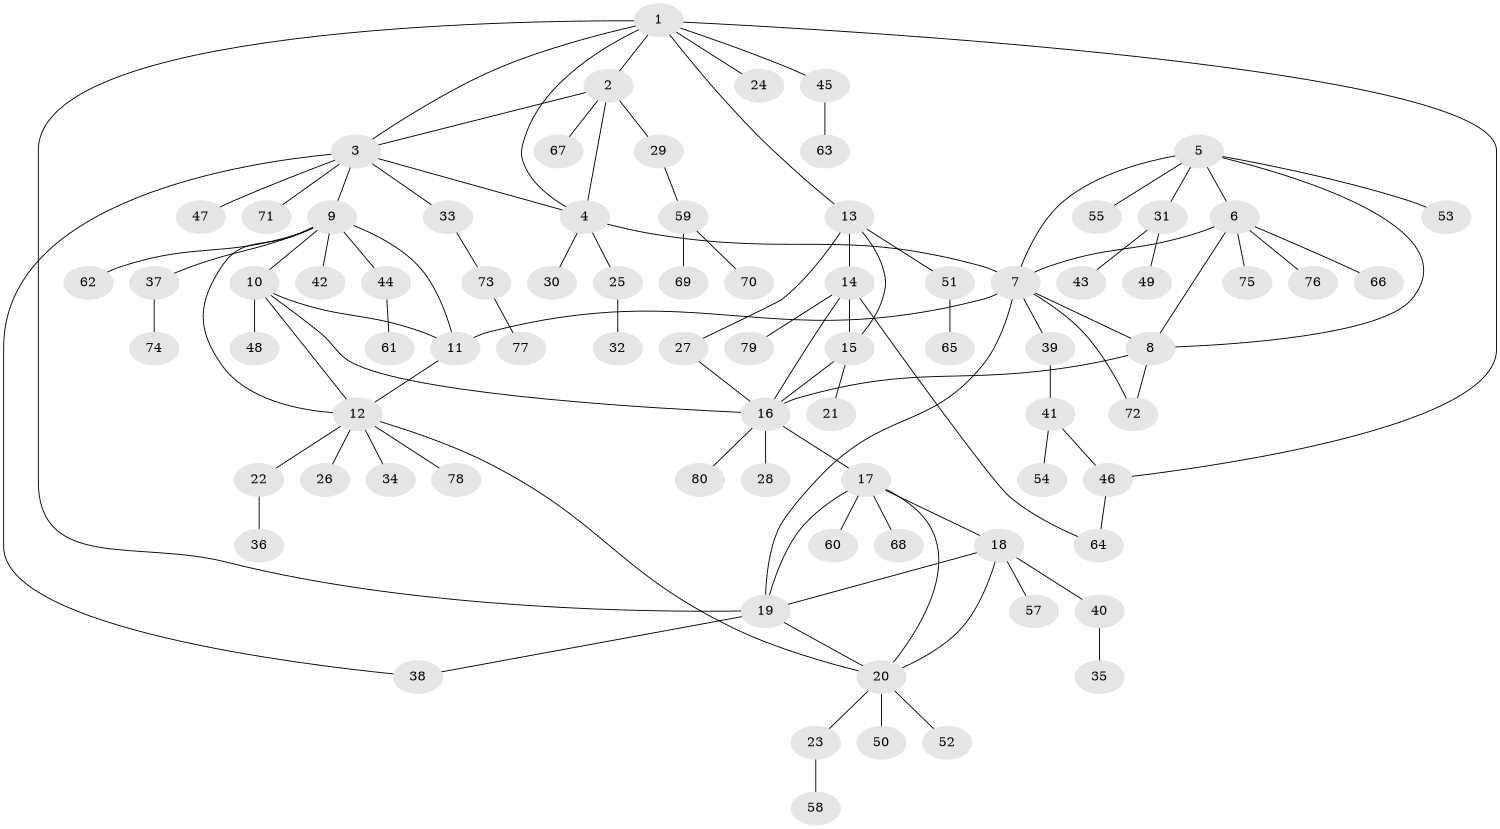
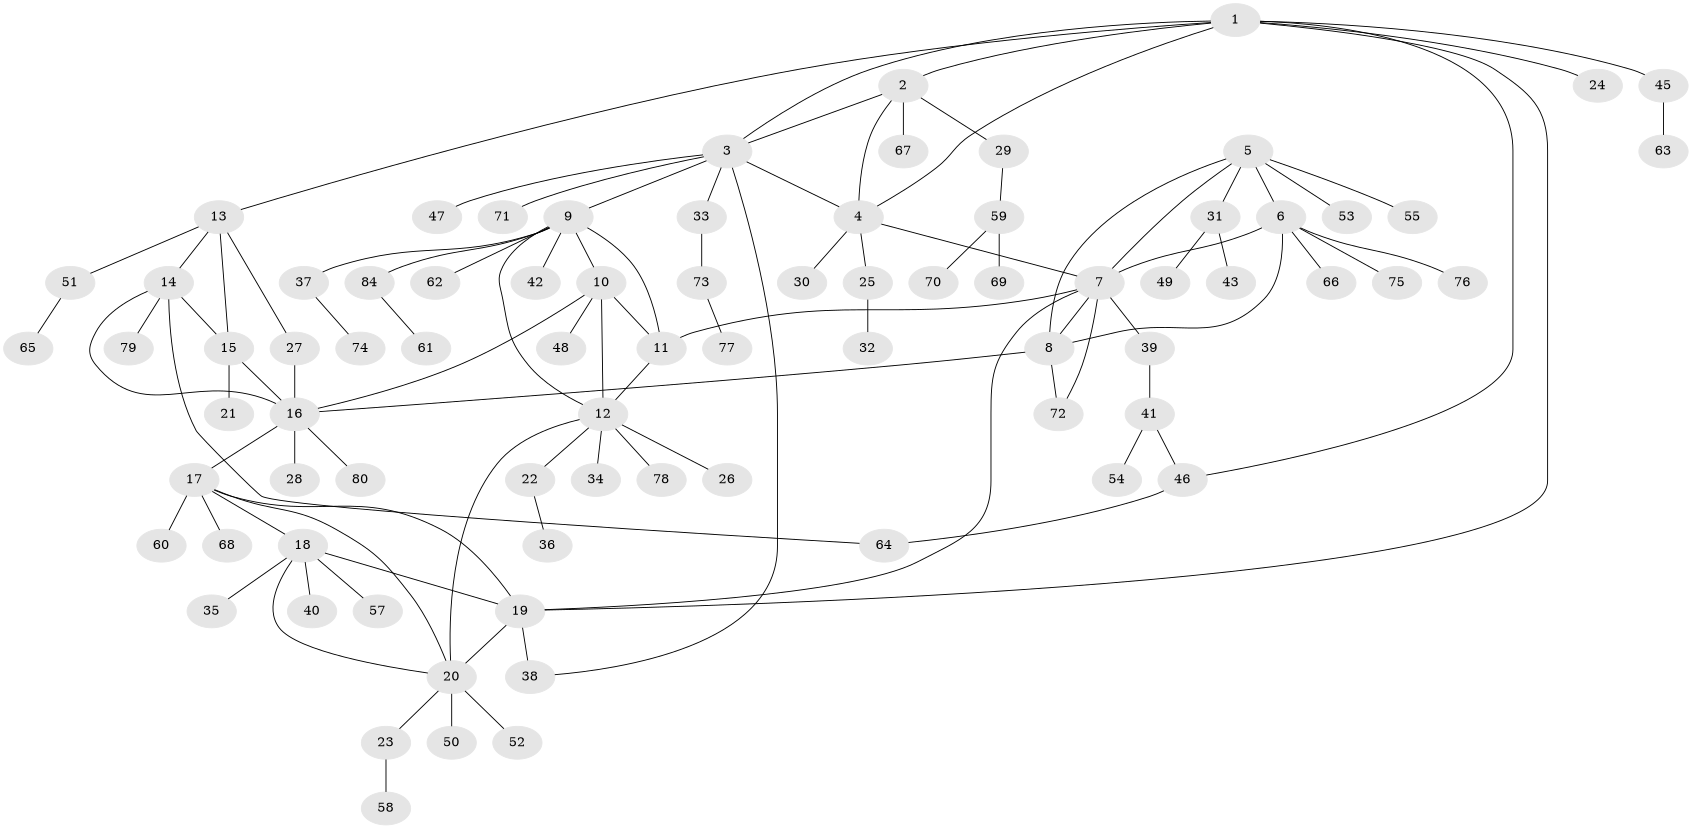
  graph {
    node [color=gray90 style=filled]
    1
    2
    3
    4
    13
    19
    24
    45
    46
    29
    67
    9
    33
    38
    47
    71
    7
    25
    30
    14
    15
    27
    51
    20
    63
    64
    59
    11
    10
    12
    37
    42
-   44
+   44 [label=84]
    62
    73
    8
    39
    72
    32
    5
    6
    31
    53
    55
    66
    75
    76
    16
    43
    49
    41
    17
    28
    80
    48
    22
    26
    34
    78
    74
    61
    23
    50
    52
    36
    79
    21
    65
    18
    60
    68
    35
    40
    57
    58
    69
    70
    77
    54
    1 -- 2
    1 -- 3
    1 -- 4
    1 -- 13
    1 -- 19
    1 -- 24
    1 -- 45
    1 -- 46
    2 -- 3
    2 -- 4
    2 -- 29
    2 -- 67
    3 -- 4
    3 -- 9
    3 -- 33
    3 -- 38
    3 -- 47
    3 -- 71
    4 -- 7
    4 -- 25
    4 -- 30
    13 -- 14
    13 -- 15
    13 -- 27
    13 -- 51
    19 -- 38
    19 -- 20
    45 -- 63
    46 -- 64
    29 -- 59
    9 -- 11
    9 -- 10
    9 -- 12
    9 -- 37
    9 -- 42
    9 -- 44
    9 -- 62
    33 -- 73
    7 -- 19
    7 -- 11
    7 -- 8
    7 -- 39
    7 -- 72
    25 -- 32
    14 -- 15
    14 -- 64
    14 -- 16
    14 -- 79
    15 -- 16
    15 -- 21
    27 -- 16
    51 -- 65
    20 -- 23
    20 -- 50
    20 -- 52
    59 -- 69
    59 -- 70
    11 -- 12
    10 -- 11
    10 -- 12
    10 -- 16
    10 -- 48
    12 -- 20
    12 -- 22
    12 -- 26
    12 -- 34
    12 -- 78
    37 -- 74
    44 -- 61
    73 -- 77
    8 -- 72
    8 -- 16
    39 -- 41
    5 -- 7
    5 -- 8
    5 -- 6
    5 -- 31
    5 -- 53
    5 -- 55
    6 -- 7
    6 -- 8
    6 -- 66
    6 -- 75
    6 -- 76
    31 -- 43
    31 -- 49
    16 -- 17
    16 -- 28
    16 -- 80
    41 -- 46
    41 -- 54
    17 -- 19
    17 -- 20
    17 -- 18
    17 -- 60
    17 -- 68
    22 -- 36
    23 -- 58
    18 -- 19
    18 -- 20
-   40 -- 35
+   18 -- 35
    18 -- 40
    18 -- 57
  }
